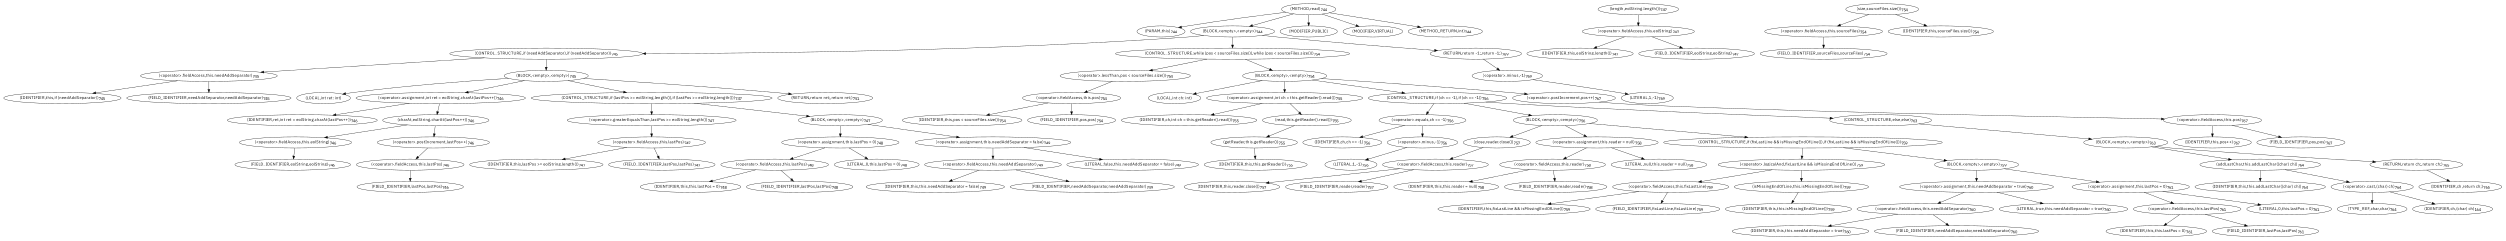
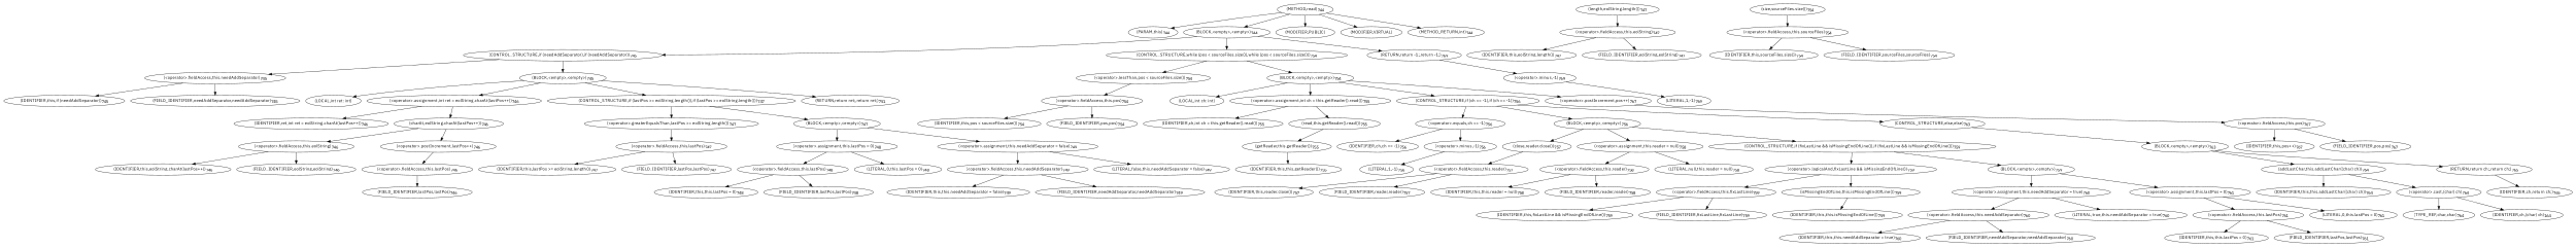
  digraph {
    fontname="IBM Plex Sans"
    node [fontname="IBM Plex Sans"]
    edge [fontname="IBM Plex Sans"]
    n1 [label=<(METHOD,read)<SUB>744</SUB>>]
    n2 [label=<(PARAM,this)<SUB>744</SUB>>]
    n3 [label=<(BLOCK,&lt;empty&gt;,&lt;empty&gt;)<SUB>744</SUB>>]
    n4 [label=<(MODIFIER,PUBLIC)>]
    n5 [label=<(MODIFIER,VIRTUAL)>]
    n6 [label=<(METHOD_RETURN,int)<SUB>744</SUB>>]
    n7 [label=<(CONTROL_STRUCTURE,if (needAddSeparator),if (needAddSeparator))<SUB>745</SUB>>]
    n8 [label=<(CONTROL_STRUCTURE,while (pos &lt; sourceFiles.size()),while (pos &lt; sourceFiles.size()))<SUB>754</SUB>>]
    n9 [label=<(RETURN,return -1;,return -1;)<SUB>769</SUB>>]
    n10 [label=<(&lt;operator&gt;.fieldAccess,this.needAddSeparator)<SUB>745</SUB>>]
    n11 [label=<(BLOCK,&lt;empty&gt;,&lt;empty&gt;)<SUB>745</SUB>>]
    n12 [label=<(&lt;operator&gt;.lessThan,pos &lt; sourceFiles.size())<SUB>754</SUB>>]
    n13 [label=<(BLOCK,&lt;empty&gt;,&lt;empty&gt;)<SUB>754</SUB>>]
    n14 [label=<(&lt;operator&gt;.minus,-1)<SUB>769</SUB>>]
    n15 [label=<(IDENTIFIER,this,if (needAddSeparator))<SUB>745</SUB>>]
    n16 [label=<(FIELD_IDENTIFIER,needAddSeparator,needAddSeparator)<SUB>745</SUB>>]
    n17 [label=<(LOCAL,int ret: int)>]
    n18 [label=<(&lt;operator&gt;.assignment,int ret = eolString.charAt(lastPos++))<SUB>746</SUB>>]
    n19 [label=<(CONTROL_STRUCTURE,if (lastPos &gt;= eolString.length()),if (lastPos &gt;= eolString.length()))<SUB>747</SUB>>]
    n20 [label=<(RETURN,return ret;,return ret;)<SUB>751</SUB>>]
    n21 [label=<(IDENTIFIER,ret,int ret = eolString.charAt(lastPos++))<SUB>746</SUB>>]
    n22 [label=<(charAt,eolString.charAt(lastPos++))<SUB>746</SUB>>]
    n23 [label=<(&lt;operator&gt;.greaterEqualsThan,lastPos &gt;= eolString.length())<SUB>747</SUB>>]
    n24 [label=<(BLOCK,&lt;empty&gt;,&lt;empty&gt;)<SUB>747</SUB>>]
    n25 [label=<(&lt;operator&gt;.fieldAccess,this.eolString)<SUB>746</SUB>>]
    n26 [label=<(&lt;operator&gt;.postIncrement,lastPos++)<SUB>746</SUB>>]
+   n27 [label=<(IDENTIFIER,this,eolString.charAt(lastPos++))<SUB>746</SUB>>]
    n28 [label=<(FIELD_IDENTIFIER,eolString,eolString)<SUB>746</SUB>>]
    n29 [label=<(&lt;operator&gt;.fieldAccess,this.lastPos)<SUB>746</SUB>>]
    n30 [label=<(FIELD_IDENTIFIER,lastPos,lastPos)<SUB>746</SUB>>]
    n31 [label=<(&lt;operator&gt;.fieldAccess,this.lastPos)<SUB>747</SUB>>]
    n32 [label=<(&lt;operator&gt;.assignment,this.lastPos = 0)<SUB>748</SUB>>]
    n33 [label=<(&lt;operator&gt;.assignment,this.needAddSeparator = false)<SUB>749</SUB>>]
    n34 [label=<(IDENTIFIER,this,lastPos &gt;= eolString.length())<SUB>747</SUB>>]
    n35 [label=<(FIELD_IDENTIFIER,lastPos,lastPos)<SUB>747</SUB>>]
    n36 [label=<(length,eolString.length())<SUB>747</SUB>>]
    n37 [label=<(&lt;operator&gt;.fieldAccess,this.eolString)<SUB>747</SUB>>]
    n38 [label=<(IDENTIFIER,this,eolString.length())<SUB>747</SUB>>]
    n39 [label=<(FIELD_IDENTIFIER,eolString,eolString)<SUB>747</SUB>>]
    n40 [label=<(&lt;operator&gt;.fieldAccess,this.lastPos)<SUB>748</SUB>>]
    n41 [label=<(LITERAL,0,this.lastPos = 0)<SUB>748</SUB>>]
    n42 [label=<(&lt;operator&gt;.fieldAccess,this.needAddSeparator)<SUB>749</SUB>>]
    n43 [label=<(LITERAL,false,this.needAddSeparator = false)<SUB>749</SUB>>]
    n44 [label=<(IDENTIFIER,this,this.lastPos = 0)<SUB>748</SUB>>]
    n45 [label=<(FIELD_IDENTIFIER,lastPos,lastPos)<SUB>748</SUB>>]
    n46 [label=<(IDENTIFIER,this,this.needAddSeparator = false)<SUB>749</SUB>>]
    n47 [label=<(FIELD_IDENTIFIER,needAddSeparator,needAddSeparator)<SUB>749</SUB>>]
    n48 [label=<(&lt;operator&gt;.fieldAccess,this.pos)<SUB>754</SUB>>]
    n49 [label=<(LOCAL,int ch: int)>]
    n50 [label=<(&lt;operator&gt;.assignment,int ch = this.getReader().read())<SUB>755</SUB>>]
    n51 [label=<(CONTROL_STRUCTURE,if (ch == -1),if (ch == -1))<SUB>756</SUB>>]
    n52 [label=<(&lt;operator&gt;.postIncrement,pos++)<SUB>767</SUB>>]
    n53 [label=<(IDENTIFIER,this,pos &lt; sourceFiles.size())<SUB>754</SUB>>]
    n54 [label=<(FIELD_IDENTIFIER,pos,pos)<SUB>754</SUB>>]
    n55 [label=<(size,sourceFiles.size())<SUB>754</SUB>>]
    n56 [label=<(&lt;operator&gt;.fieldAccess,this.sourceFiles)<SUB>754</SUB>>]
    n57 [label=<(IDENTIFIER,this,sourceFiles.size())<SUB>754</SUB>>]
    n58 [label=<(FIELD_IDENTIFIER,sourceFiles,sourceFiles)<SUB>754</SUB>>]
    n59 [label=<(IDENTIFIER,ch,int ch = this.getReader().read())<SUB>755</SUB>>]
    n60 [label=<(read,this.getReader().read())<SUB>755</SUB>>]
    n61 [label=<(&lt;operator&gt;.equals,ch == -1)<SUB>756</SUB>>]
    n62 [label=<(BLOCK,&lt;empty&gt;,&lt;empty&gt;)<SUB>756</SUB>>]
    n63 [label=<(CONTROL_STRUCTURE,else,else)<SUB>763</SUB>>]
    n64 [label=<(&lt;operator&gt;.fieldAccess,this.pos)<SUB>767</SUB>>]
    n65 [label=<(getReader,this.getReader())<SUB>755</SUB>>]
    n66 [label=<(IDENTIFIER,this,this.getReader())<SUB>755</SUB>>]
    n67 [label=<(IDENTIFIER,ch,ch == -1)<SUB>756</SUB>>]
    n68 [label=<(&lt;operator&gt;.minus,-1)<SUB>756</SUB>>]
    n69 [label=<(close,reader.close())<SUB>757</SUB>>]
    n70 [label=<(&lt;operator&gt;.assignment,this.reader = null)<SUB>758</SUB>>]
    n71 [label=<(CONTROL_STRUCTURE,if (fixLastLine &amp;&amp; isMissingEndOfLine()),if (fixLastLine &amp;&amp; isMissingEndOfLine()))<SUB>759</SUB>>]
    n72 [label=<(BLOCK,&lt;empty&gt;,&lt;empty&gt;)<SUB>763</SUB>>]
    n73 [label=<(LITERAL,1,-1)<SUB>756</SUB>>]
    n74 [label=<(&lt;operator&gt;.fieldAccess,this.reader)<SUB>757</SUB>>]
    n75 [label=<(&lt;operator&gt;.fieldAccess,this.reader)<SUB>758</SUB>>]
    n76 [label=<(LITERAL,null,this.reader = null)<SUB>758</SUB>>]
    n77 [label=<(&lt;operator&gt;.logicalAnd,fixLastLine &amp;&amp; isMissingEndOfLine())<SUB>759</SUB>>]
    n78 [label=<(BLOCK,&lt;empty&gt;,&lt;empty&gt;)<SUB>759</SUB>>]
    n79 [label=<(IDENTIFIER,this,reader.close())<SUB>757</SUB>>]
    n80 [label=<(FIELD_IDENTIFIER,reader,reader)<SUB>757</SUB>>]
    n81 [label=<(IDENTIFIER,this,this.reader = null)<SUB>758</SUB>>]
    n82 [label=<(FIELD_IDENTIFIER,reader,reader)<SUB>758</SUB>>]
    n83 [label=<(&lt;operator&gt;.fieldAccess,this.fixLastLine)<SUB>759</SUB>>]
    n84 [label=<(isMissingEndOfLine,this.isMissingEndOfLine())<SUB>759</SUB>>]
    n85 [label=<(&lt;operator&gt;.assignment,this.needAddSeparator = true)<SUB>760</SUB>>]
    n86 [label=<(&lt;operator&gt;.assignment,this.lastPos = 0)<SUB>761</SUB>>]
    n87 [label=<(IDENTIFIER,this,fixLastLine &amp;&amp; isMissingEndOfLine())<SUB>759</SUB>>]
    n88 [label=<(FIELD_IDENTIFIER,fixLastLine,fixLastLine)<SUB>759</SUB>>]
    n89 [label=<(IDENTIFIER,this,this.isMissingEndOfLine())<SUB>759</SUB>>]
    n90 [label=<(&lt;operator&gt;.fieldAccess,this.needAddSeparator)<SUB>760</SUB>>]
    n91 [label=<(LITERAL,true,this.needAddSeparator = true)<SUB>760</SUB>>]
    n92 [label=<(&lt;operator&gt;.fieldAccess,this.lastPos)<SUB>761</SUB>>]
    n93 [label=<(LITERAL,0,this.lastPos = 0)<SUB>761</SUB>>]
    n94 [label=<(IDENTIFIER,this,this.needAddSeparator = true)<SUB>760</SUB>>]
    n95 [label=<(FIELD_IDENTIFIER,needAddSeparator,needAddSeparator)<SUB>760</SUB>>]
    n96 [label=<(IDENTIFIER,this,this.lastPos = 0)<SUB>761</SUB>>]
    n97 [label=<(FIELD_IDENTIFIER,lastPos,lastPos)<SUB>761</SUB>>]
    n98 [label=<(addLastChar,this.addLastChar((char) ch))<SUB>764</SUB>>]
    n99 [label=<(RETURN,return ch;,return ch;)<SUB>765</SUB>>]
    n100 [label=<(IDENTIFIER,this,this.addLastChar((char) ch))<SUB>764</SUB>>]
    n101 [label=<(&lt;operator&gt;.cast,(char) ch)<SUB>764</SUB>>]
    n102 [label=<(IDENTIFIER,ch,return ch;)<SUB>765</SUB>>]
    n103 [label=<(TYPE_REF,char,char)<SUB>764</SUB>>]
    n104 [label=<(IDENTIFIER,ch,(char) ch)<SUB>164</SUB>>]
    n105 [label=<(IDENTIFIER,this,pos++)<SUB>767</SUB>>]
    n106 [label=<(FIELD_IDENTIFIER,pos,pos)<SUB>767</SUB>>]
    n107 [label=<(LITERAL,1,-1)<SUB>769</SUB>>]
    n1 -> n2
    n1 -> n3
    n1 -> n4
    n1 -> n5
    n1 -> n6
    n3 -> n7
    n3 -> n8
    n3 -> n9
    n7 -> n10
    n7 -> n11
    n8 -> n12
    n8 -> n13
    n9 -> n14
    n10 -> n15
    n10 -> n16
    n11 -> n17
    n11 -> n18
    n11 -> n19
    n11 -> n20
    n12 -> n48
    n13 -> n49
    n13 -> n50
    n13 -> n51
    n13 -> n52
    n14 -> n107
    n18 -> n21
    n18 -> n22
    n19 -> n23
    n19 -> n24
    n22 -> n25
    n22 -> n26
    n23 -> n31
    n24 -> n32
    n24 -> n33
+   n25 -> n27
    n25 -> n28
    n26 -> n29
    n29 -> n30
    n31 -> n34
    n31 -> n35
    n32 -> n40
    n32 -> n41
    n33 -> n42
    n33 -> n43
    n36 -> n37
    n37 -> n38
    n37 -> n39
    n40 -> n44
    n40 -> n45
    n42 -> n46
    n42 -> n47
    n48 -> n53
    n48 -> n54
    n50 -> n59
    n50 -> n60
    n51 -> n61
    n51 -> n62
    n51 -> n63
    n52 -> n64
    n55 -> n56
-   n55 -> n57
+   n56 -> n57
    n56 -> n58
    n60 -> n65
    n61 -> n67
    n61 -> n68
    n62 -> n69
    n62 -> n70
    n62 -> n71
    n63 -> n72
    n64 -> n105
    n64 -> n106
    n65 -> n66
    n68 -> n73
    n69 -> n74
    n70 -> n75
    n70 -> n76
    n71 -> n77
    n71 -> n78
    n72 -> n98
    n72 -> n99
    n74 -> n79
    n74 -> n80
    n75 -> n81
    n75 -> n82
    n77 -> n83
    n77 -> n84
    n78 -> n85
    n78 -> n86
    n83 -> n87
    n83 -> n88
    n84 -> n89
    n85 -> n90
    n85 -> n91
    n86 -> n92
    n86 -> n93
    n90 -> n94
    n90 -> n95
    n92 -> n96
    n92 -> n97
    n98 -> n100
    n98 -> n101
    n99 -> n102
    n101 -> n103
    n101 -> n104
  }
